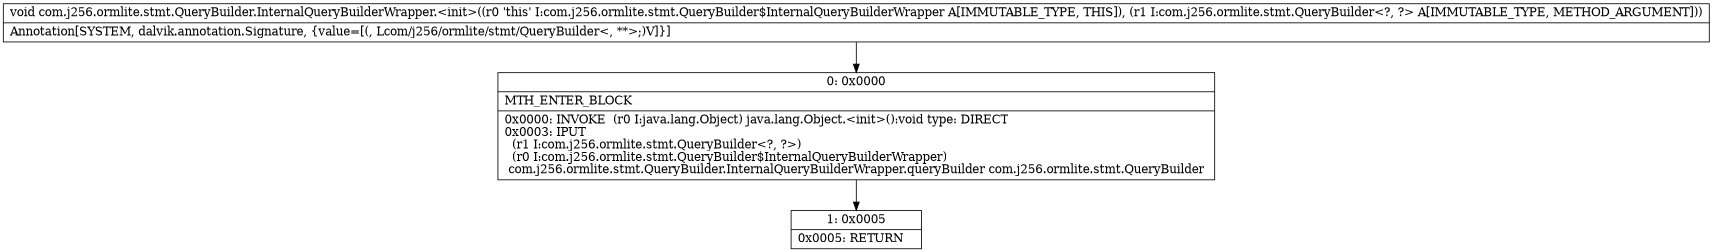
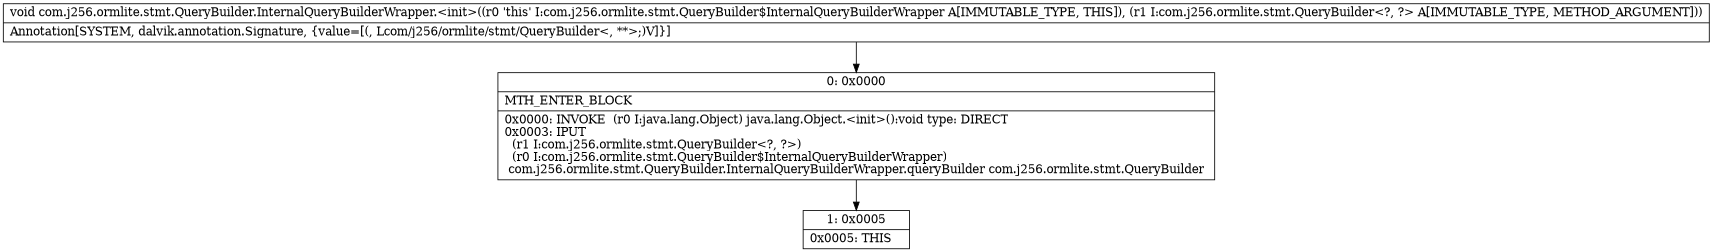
  digraph {
    node [shape=record]
    n1 [label="{0\:\ 0x0000|MTH_ENTER_BLOCK\l|0x0000: INVOKE  (r0 I:java.lang.Object) java.lang.Object.\<init\>():void type: DIRECT \l0x0003: IPUT  \l  (r1 I:com.j256.ormlite.stmt.QueryBuilder\<?, ?\>)\l  (r0 I:com.j256.ormlite.stmt.QueryBuilder$InternalQueryBuilderWrapper)\l com.j256.ormlite.stmt.QueryBuilder.InternalQueryBuilderWrapper.queryBuilder com.j256.ormlite.stmt.QueryBuilder \l}"]
-   n2 [label="{1\:\ 0x0005|0x0005: RETURN   \l}"]
+   n2 [label="{1\:\ 0x0005|0x0005: THIS   \l}"]
    n3 [label="{void com.j256.ormlite.stmt.QueryBuilder.InternalQueryBuilderWrapper.\<init\>((r0 'this' I:com.j256.ormlite.stmt.QueryBuilder$InternalQueryBuilderWrapper A[IMMUTABLE_TYPE, THIS]), (r1 I:com.j256.ormlite.stmt.QueryBuilder\<?, ?\> A[IMMUTABLE_TYPE, METHOD_ARGUMENT]))  | Annotation[SYSTEM, dalvik.annotation.Signature, \{value=[(, Lcom\/j256\/ormlite\/stmt\/QueryBuilder\<, **\>;)V]\}]\l}"]
    n1 -> n2
    n3 -> n1
  }
